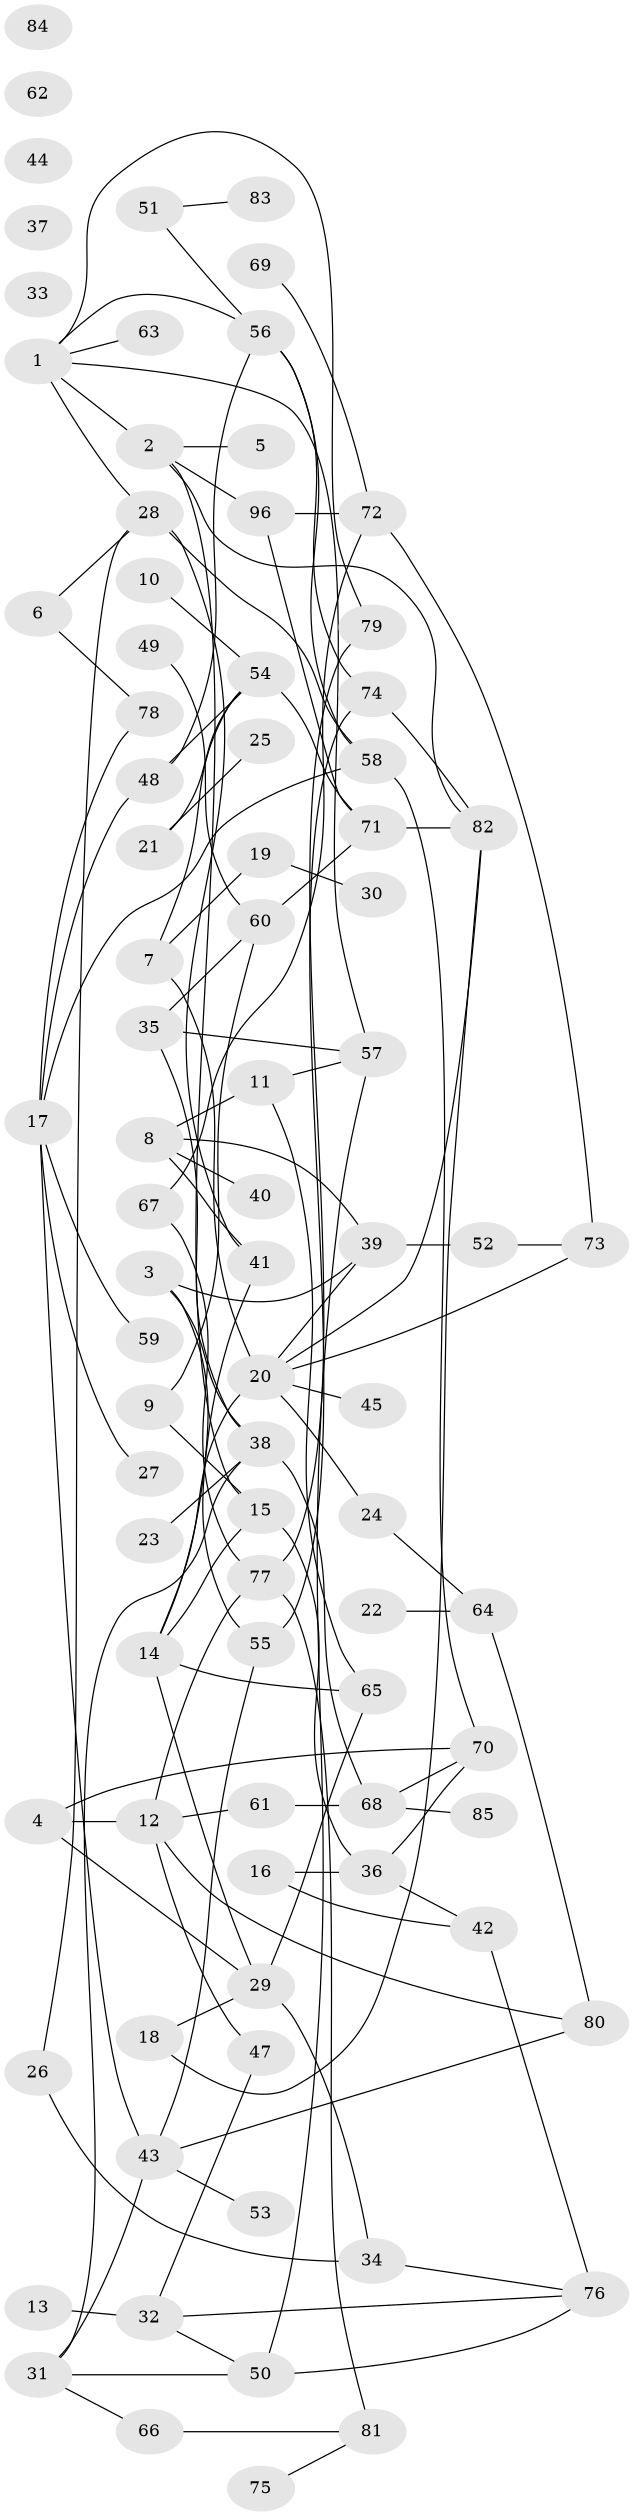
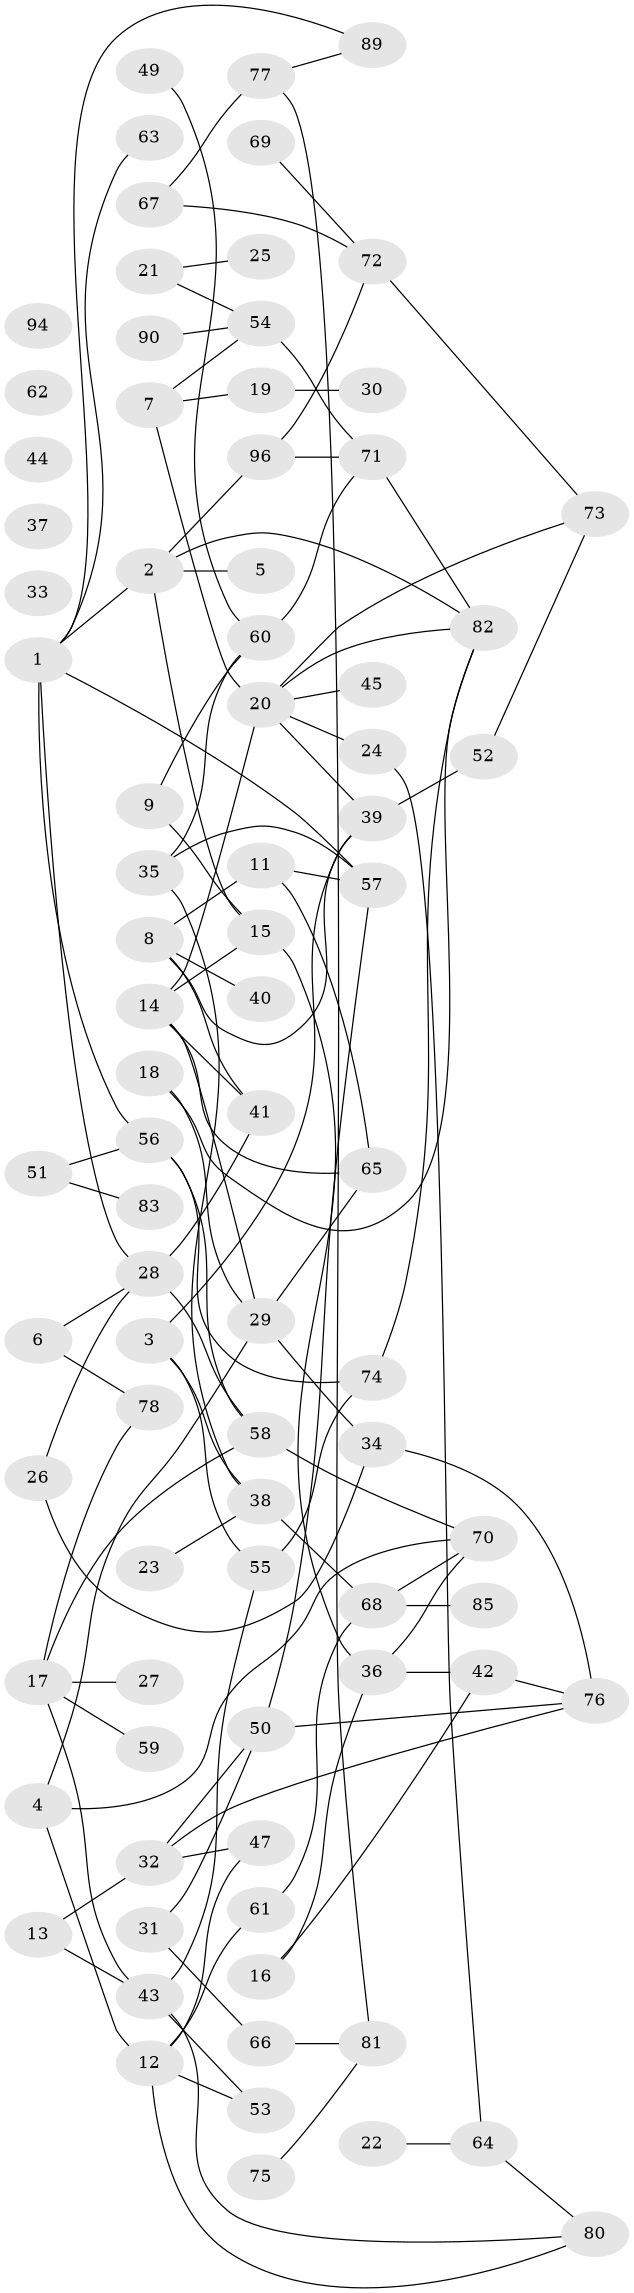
  graph {
    rankdir=LR
    node [color=gray90 style=filled]
    1
    2
    28
    56
    57
    63
-   79
+   79 [label=89]
    5
    15
    n10 [label=96]
    82
    41
    58
    74
    36
    71
    72
    3
    38
    39
    55
    68
    52
    4
    12
    29
    70
    47
    61
    77
    80
    65
    34
    9
    60
    6
    78
    7
    19
    20
    54
    30
    24
    45
    73
    8
    11
    40
-   10
+   10 [label=90]
    81
    13
    32
    43
    50
    76
    53
    14
    42
    16
    17
    27
-   48
    59
    18
    64
    21
    25
    22
    23
    26
    31
    66
    33
    35
    37
    85
    44
    49
    51
    83
    62
    67
    69
    75
-   84
+   84 [label=94]
    1 -- 2
    1 -- 28
    1 -- 56
    1 -- 57
    1 -- 63
    1 -- 79
    2 -- 5
    2 -- 15
    2 -- n10
    2 -- 82
    28 -- 41
    28 -- 58
    56 -- 58
    56 -- 74
    15 -- 36
    n10 -- 71
    n10 -- 72
    58 -- 70
    74 -- 82
    36 -- 70
    36 -- 42
    71 -- 82
    72 -- 73
    3 -- 38
    3 -- 39
    3 -- 55
    38 -- 68
    39 -- 52
    55 -- 74
    68 -- 70
    68 -- 85
    52 -- 73
    4 -- 12
    4 -- 29
    4 -- 70
    12 -- 47
    12 -- 61
-   12 -- 77
+   12 -- 53
    12 -- 80
    29 -- 65
    29 -- 34
    61 -- 68
    77 -- 79
    77 -- 81
    34 -- 76
    9 -- 15
    9 -- 60
    60 -- 71
    6 -- 28
    6 -- 78
    7 -- 19
    7 -- 20
    7 -- 54
    19 -- 30
    20 -- 82
    20 -- 39
    20 -- 24
    20 -- 45
    20 -- 73
    54 -- 71
    24 -- 64
    8 -- 41
    8 -- 39
    8 -- 11
    8 -- 40
    11 -- 57
    11 -- 65
    10 -- 54
    13 -- 32
-   31 -- 43
+   13 -- 43
    32 -- 47
    32 -- 50
    32 -- 76
    43 -- 55
    43 -- 80
    43 -- 53
    50 -- 57
    50 -- 76
    14 -- 15
    14 -- 41
    14 -- 29
    14 -- 65
    14 -- 20
    42 -- 76
    16 -- 36
    16 -- 42
    17 -- 58
    17 -- 78
    17 -- 43
    17 -- 27
-   17 -- 48
    17 -- 59
-   48 -- 56
-   48 -- 54
    18 -- 82
    18 -- 29
    64 -- 80
    21 -- 54
    21 -- 25
    22 -- 64
    23 -- 38
    26 -- 28
    26 -- 34
-   31 -- 38
    31 -- 50
    31 -- 66
    66 -- 81
    35 -- 57
    35 -- 38
    35 -- 60
    49 -- 60
    51 -- 56
    51 -- 83
    67 -- 72
    67 -- 77
    69 -- 72
    75 -- 81
  }
